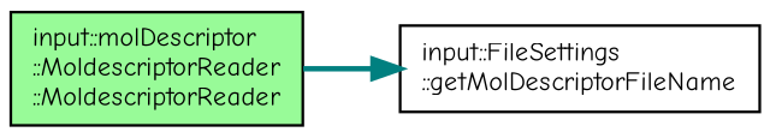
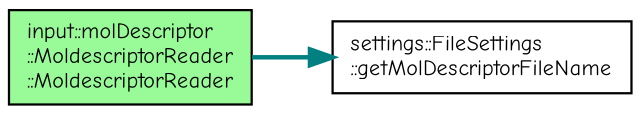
  digraph {
    rankdir=LR
    fontname="Comic Neue"
    node [color=black fontname="Comic Neue" fontsize=10 shape=record style=filled]
    n1 [fillcolor=palegreen fontcolor=black height=0.2 label="input::molDescriptor\l::MoldescriptorReader\l::MoldescriptorReader" width=0.4]
-   n2 [fillcolor=white height=0.2 label="input::FileSettings\l::getMolDescriptorFileName" width=0.4]
+   n2 [fillcolor=white height=0.2 label="settings::FileSettings\l::getMolDescriptorFileName" width=0.4]
    n1 -> n2 [color=teal fontname="Comic Neue" fontsize=10 labelfontname=Helvetica labelfontsize=10 style=bold]
  }
